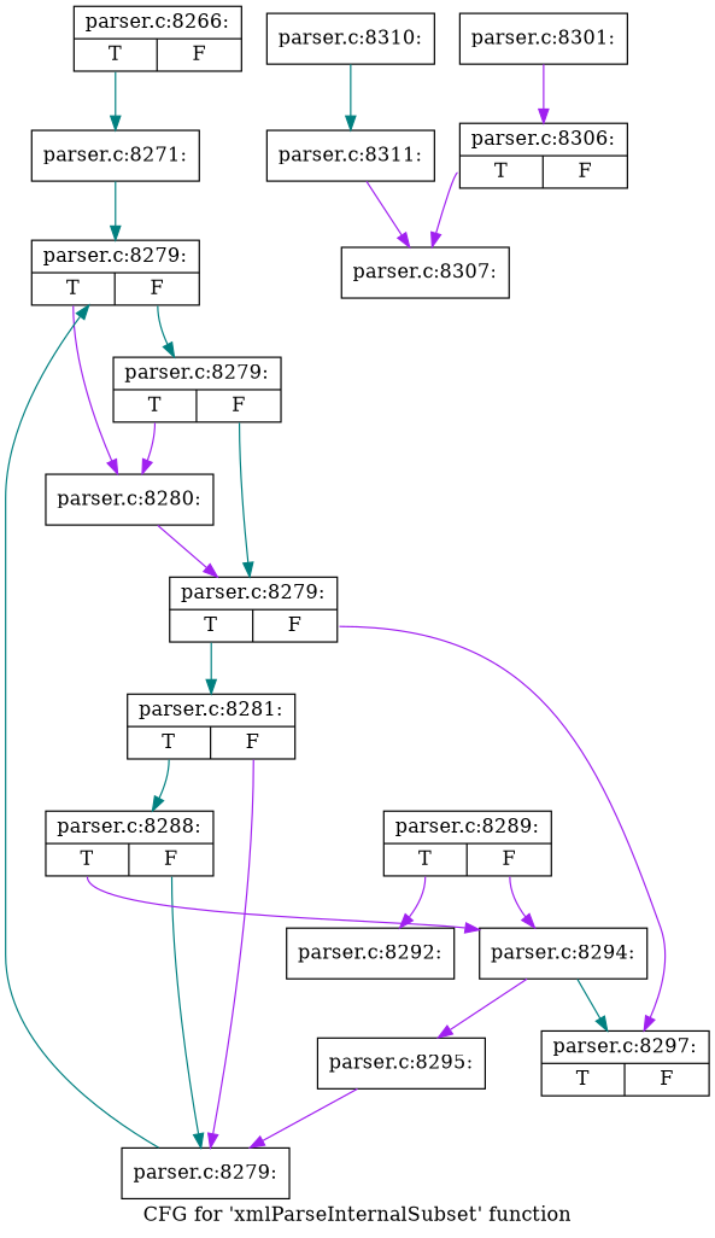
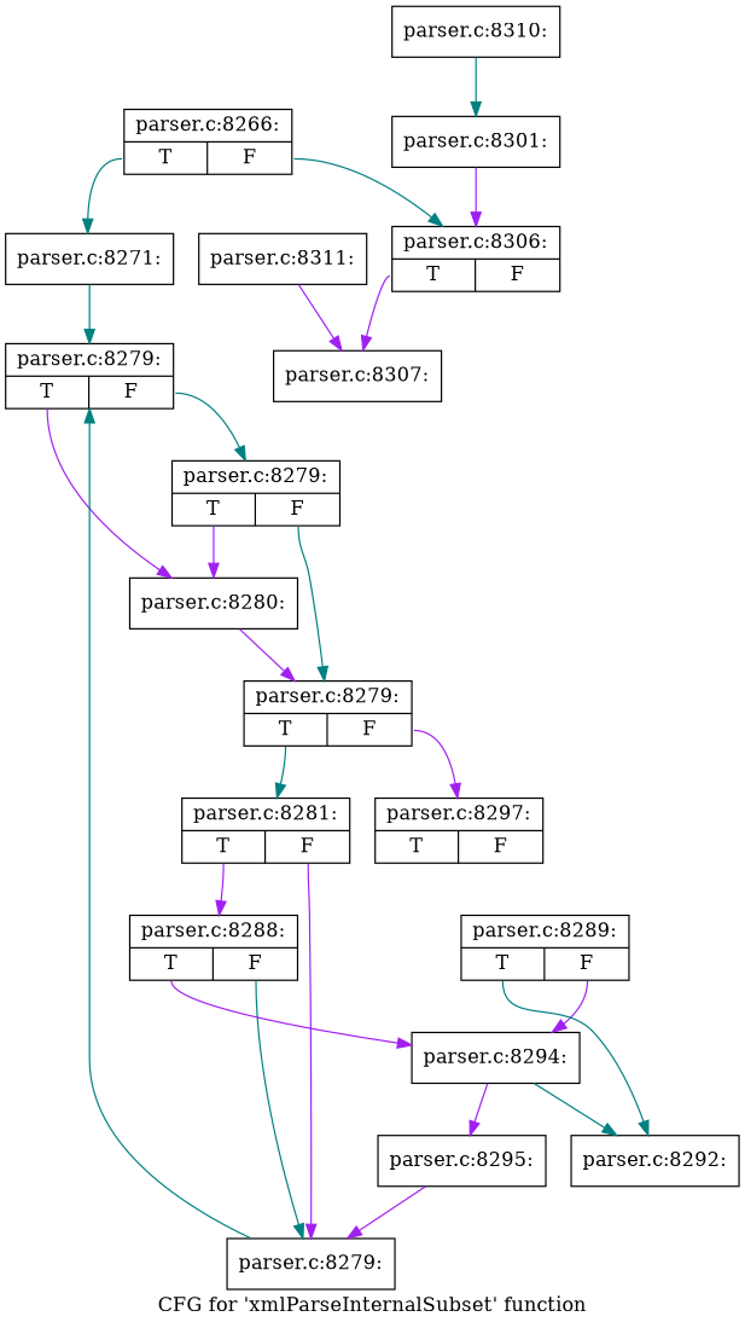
  digraph {
    label="CFG for 'xmlParseInternalSubset' function"
    node [shape=record]
    edge [color=purple]
    n1 [label="{parser.c:8266:|{<s0>T|<s1>F}}"]
    n2 [label="{parser.c:8271:}"]
    n3 [label="{parser.c:8306:|{<s0>T|<s1>F}}"]
    n4 [label="{parser.c:8279:|{<s0>T|<s1>F}}"]
    n5 [label="{parser.c:8307:}"]
    n6 [label="{parser.c:8280:}"]
    n7 [label="{parser.c:8279:|{<s0>T|<s1>F}}"]
    n8 [label="{parser.c:8310:}"]
    n9 [label="{parser.c:8311:}"]
    n10 [label="{parser.c:8279:|{<s0>T|<s1>F}}"]
    n11 [label="{parser.c:8281:|{<s0>T|<s1>F}}"]
    n12 [label="{parser.c:8297:|{<s0>T|<s1>F}}"]
    n13 [label="{parser.c:8288:|{<s0>T|<s1>F}}"]
    n14 [label="{parser.c:8279:}"]
    n15 [label="{parser.c:8294:}"]
    n16 [label="{parser.c:8301:}"]
    n17 [label="{parser.c:8289:|{<s0>T|<s1>F}}"]
    n18 [label="{parser.c:8292:}"]
    n19 [label="{parser.c:8295:}"]
    n1 -> n2 [color=teal tailport=s0]
+   n1 -> n3 [color=teal tailport=s1]
    n2 -> n4 [color=teal]
    n3 -> n5 [tailport=s0]
    n4 -> n6 [tailport=s0]
    n4 -> n7 [color=teal tailport=s1]
    n6 -> n10
    n7 -> n6 [tailport=s0]
    n7 -> n10 [color=teal tailport=s1]
-   n8 -> n9 [color=teal]
+   n8 -> n16 [color=teal]
    n9 -> n5
    n10 -> n11 [color=teal tailport=s0]
    n10 -> n12 [tailport=s1]
-   n11 -> n13 [color=teal tailport=s0]
+   n11 -> n13 [tailport=s0]
    n11 -> n14 [tailport=s1]
    n13 -> n14 [color=teal tailport=s1]
    n13 -> n15 [tailport=s0]
    n14 -> n4 [color=teal]
-   n15 -> n12 [color=teal]
+   n15 -> n18 [color=teal]
    n15 -> n19
    n16 -> n3
    n17 -> n15 [tailport=s1]
-   n17 -> n18 [tailport=s0]
+   n17 -> n18 [color=teal tailport=s0]
    n19 -> n14
  }
